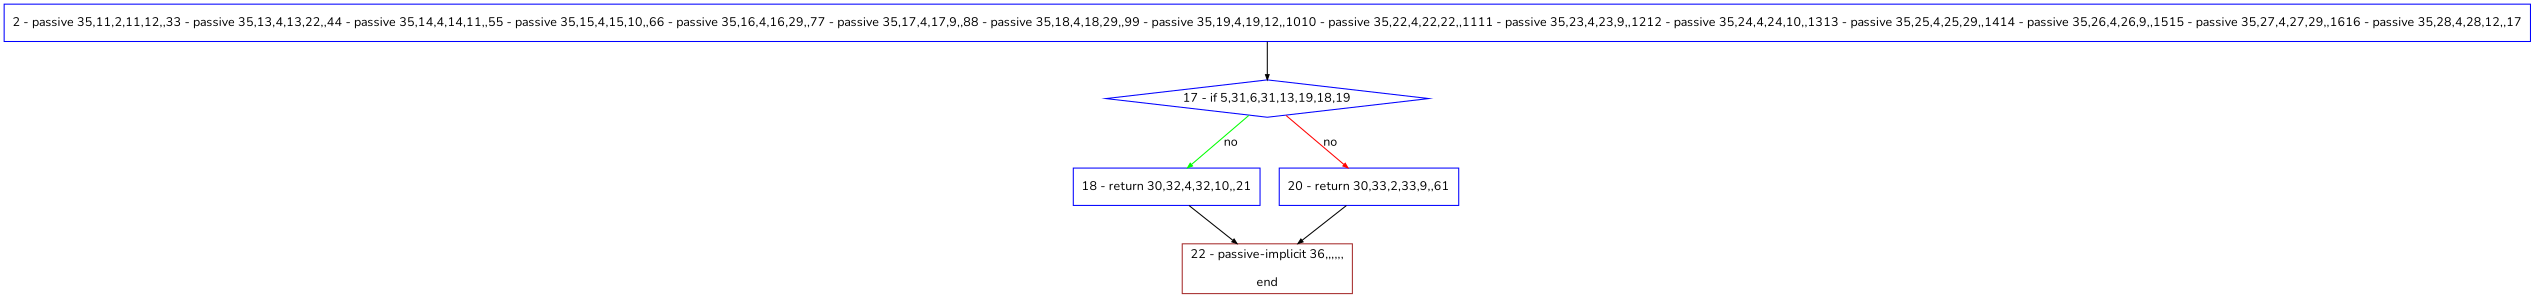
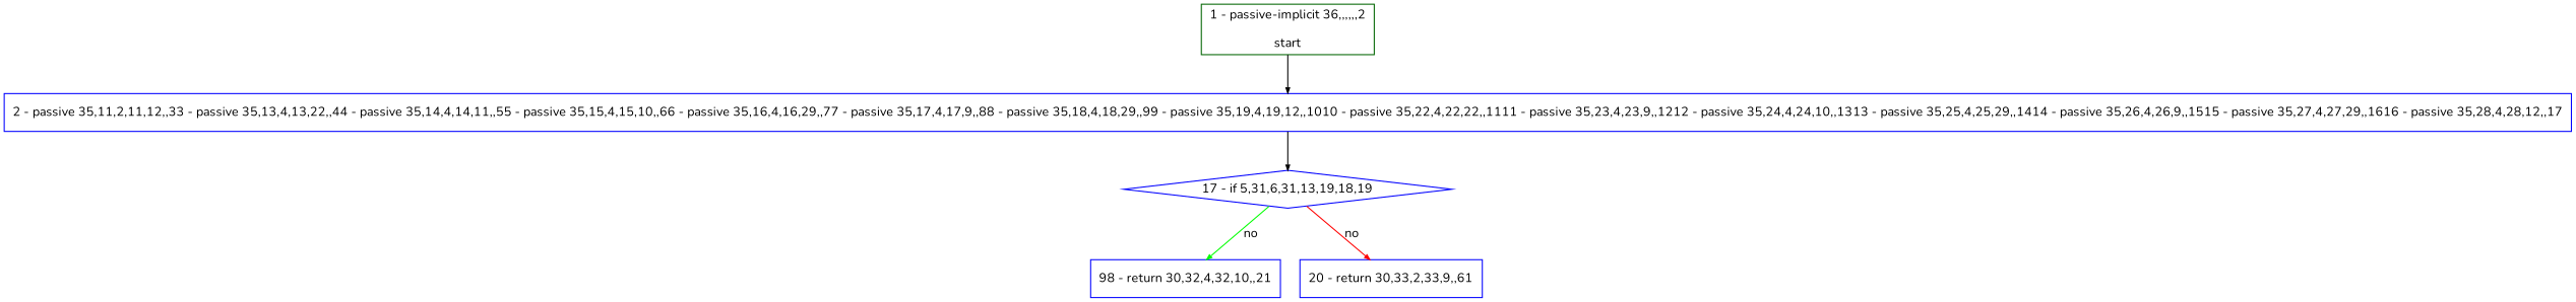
  digraph {
    bgcolor=white
    compound=true
    fillcolor="#FFFFCC"
    fontname=Nunito
    fontsize=12
    pack=true
    packmode=clust
    style="rounded,filled"
    node [color="#0000ff" compound=true fillcolor="#ffffff" fixedsize=false fontname=Nunito fontsize=12 node_initialized=no shape=box style=filled]
    edge [arrowhead=normal arrowsize=0.5 arrowtail=none color="#000000" compound=true dir=forward fontcolor=black fontname=Nunito fontsize=12]
    n1 [label="2 - passive 35,11,2,11,12,,33 - passive 35,13,4,13,22,,44 - passive 35,14,4,14,11,,55 - passive 35,15,4,15,10,,66 - passive 35,16,4,16,29,,77 - passive 35,17,4,17,9,,88 - passive 35,18,4,18,29,,99 - passive 35,19,4,19,12,,1010 - passive 35,22,4,22,22,,1111 - passive 35,23,4,23,9,,1212 - passive 35,24,4,24,10,,1313 - passive 35,25,4,25,29,,1414 - passive 35,26,4,26,9,,1515 - passive 35,27,4,27,29,,1616 - passive 35,28,4,28,12,,17"]
    n2 [label="17 - if 5,31,6,31,13,19,18,19" shape=diamond]
-   n3 [label="18 - return 30,32,4,32,10,,21"]
+   n3 [label="98 - return 30,32,4,32,10,,21"]
    n4 [label="20 - return 30,33,2,33,9,,61"]
-   n6 [color="#a52a2a" label="22 - passive-implicit 36,,,,,,\n\nend"]
+   n5 [color="#006400" label="1 - passive-implicit 36,,,,,,2\n\nstart"]
    n1 -> n2
    n2 -> n3 [color="#00ff00" label=no]
    n2 -> n4 [color="#ff0000" label=no]
-   n3 -> n6
-   n4 -> n6
+   n5 -> n1
  }
